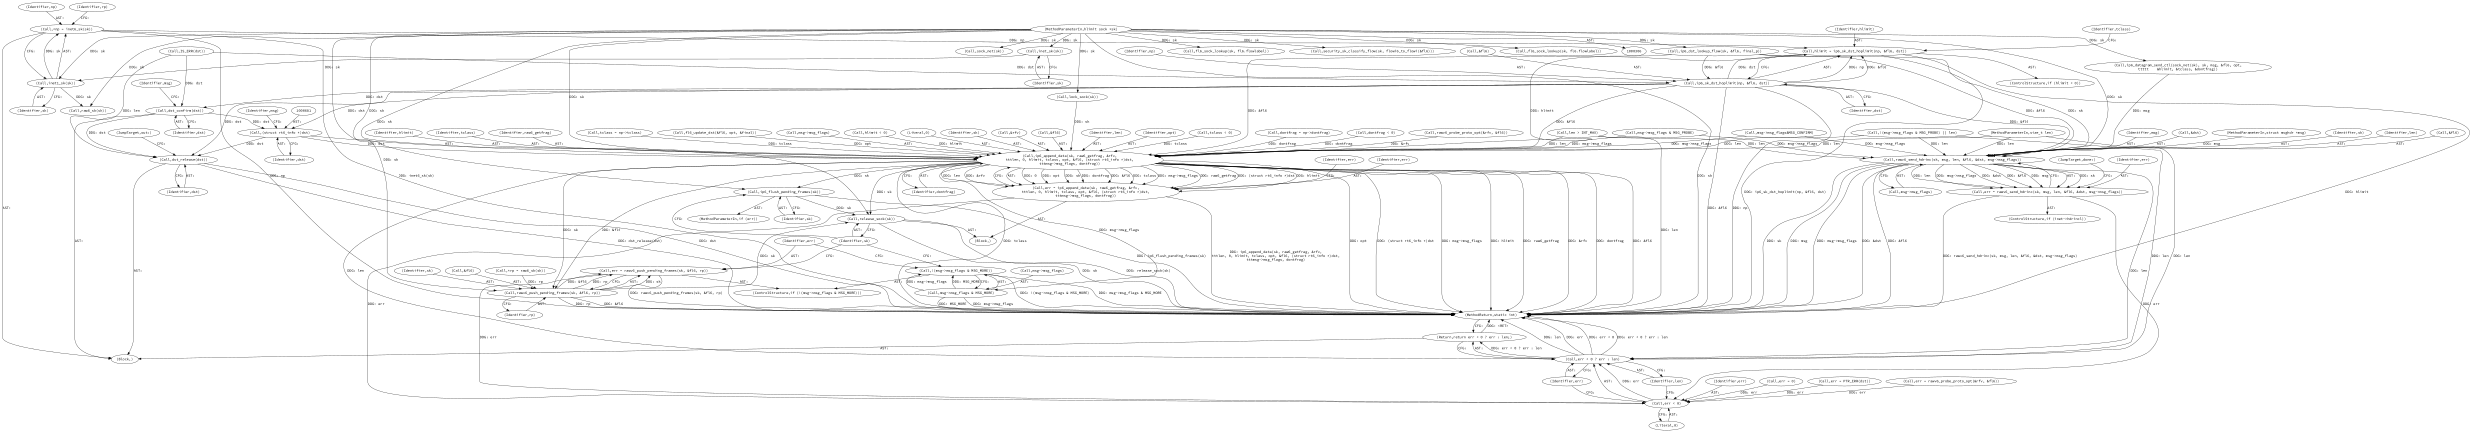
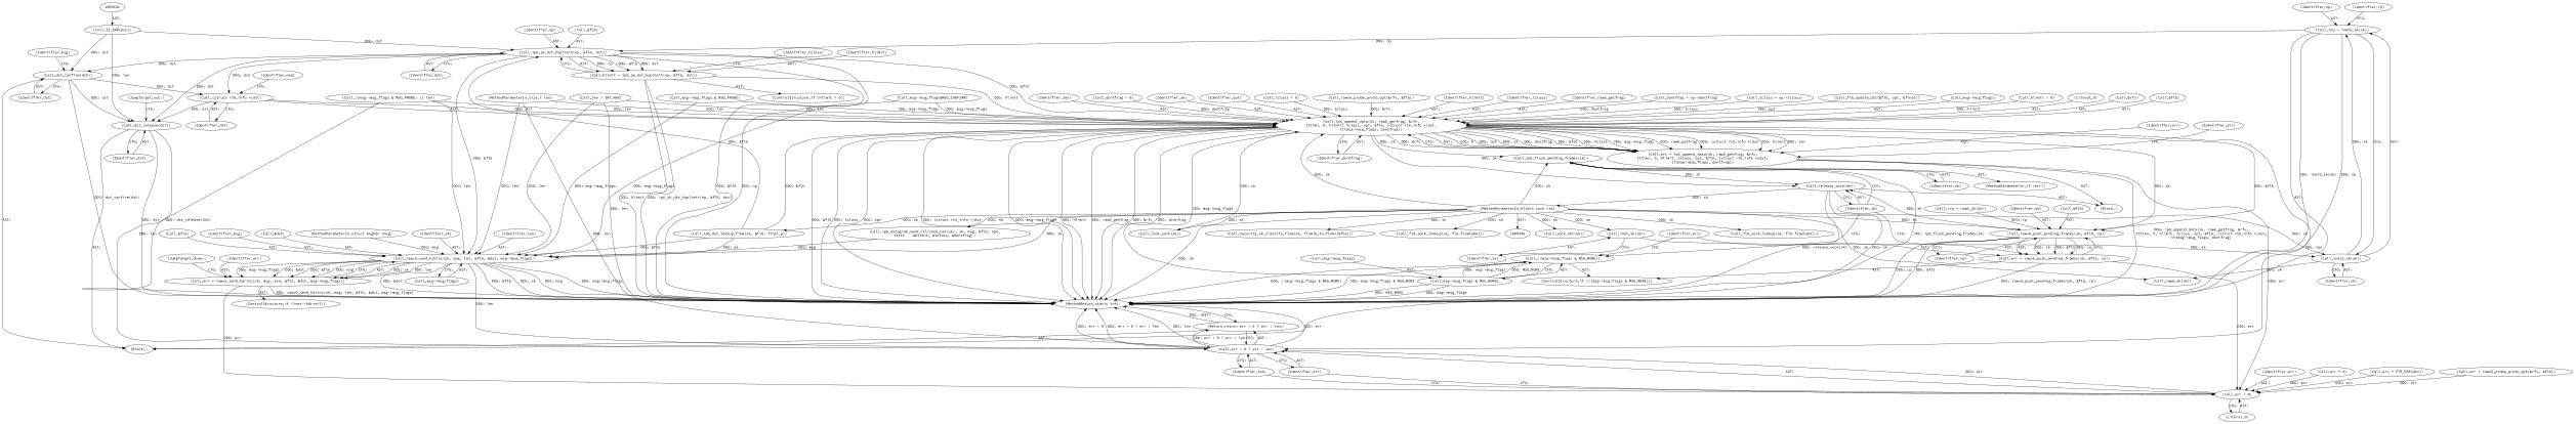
  digraph {
    fontname="Source Code Pro"
    node [fontname="Source Code Pro"]
    edge [fontname="Source Code Pro"]
    n1 [label="(Call,*np = inet6_sk(sk))"]
    n2 [label="(Call,inet1_sk(sk))"]
    n3 [label="(Call,ip6_sk_dst_hoplimit(np, &fl6, dst))"]
    n4 [label="(Block,)"]
    n5 [label="(MethodReturn,static int)"]
    n6 [label="(Call,raw6_sk(sk))"]
    n7 [label="(Identifier,sk)"]
    n8 [label="(Call,ip6_append_data(sk, raw6_getfrag, &rfv,\n\t\t\tlen, 0, hlimit, tclass, opt, &fl6, (struct rt6_info *)dst,\n\t\t\tmsg->msg_flags, dontfrag))"]
    n9 [label="(Call,rawv6_send_hdrinc(sk, msg, len, &fl6, &dst, msg->msg_flags))"]
    n10 [label="(Call,hlimit = ip6_sk_dst_hoplimit(np, &fl6, dst))"]
    n11 [label="(Call,(struct rt6_info *)dst)"]
    n12 [label="(Call,dst_release(dst))"]
    n13 [label="(Call,dst_confirm(dst))"]
    n14 [label="(Identifier,dst)"]
    n15 [label="(Return,return err < 0 ? err : len;)"]
    n16 [label="(Call,inet_sk(sk))"]
    n17 [label="(Identifier,sk)"]
    n18 [label="(MethodParameterIn,hlimit sock *sk)"]
    n19 [label="(Call,ip6_flush_pending_frames(sk))"]
    n20 [label="(Call,release_sock(sk))"]
    n21 [label="(Call,rawv6_push_pending_frames(sk, &fl6, rp))"]
    n22 [label="(Call,ip6_dst_lookup_flow(sk, &fl6, final_p))"]
    n23 [label="(Call,ip6_datagram_send_ctl(sock_net(sk), sk, msg, &fl6, opt,\n\t\t\t\t\t    &hlimit, &tclass, &dontfrag))"]
    n24 [label="(Call,sock_net(sk))"]
    n25 [label="(Call,lock_sock(sk))"]
    n26 [label="(Call,fl6_sock_lookup(sk, fl6.flowlabel))"]
    n27 [label="(Call,security_sk_classify_flow(sk, flowi6_to_flowi(&fl6)))"]
    n28 [label="(Call,fl6_sock_lookup(sk, fl6.flowlabel))"]
    n29 [label=1000306]
    n30 [label="(Call,err = ip6_append_data(sk, raw6_getfrag, &rfv,\n\t\t\tlen, 0, hlimit, tclass, opt, &fl6, (struct rt6_info *)dst,\n\t\t\tmsg->msg_flags, dontfrag))"]
    n31 [label="(Call,err < 0 ? err : len)"]
    n32 [label="(Call,msg->msg_flags & MSG_MORE)"]
    n33 [label="(Identifier,dontfrag)"]
    n34 [label="(Identifier,sk)"]
    n35 [label="(MethodParameterIn,if (err))"]
    n36 [label="(Block,)"]
    n37 [label="(Identifier,sk)"]
    n38 [label="(Call,err = rawv6_push_pending_frames(sk, &fl6, rp))"]
    n39 [label="(Identifier,rp)"]
    n40 [label="(Call,err = rawv6_send_hdrinc(sk, msg, len, &fl6, &dst, msg->msg_flags))"]
    n41 [label="(Call,msg->msg_flags)"]
    n42 [label="(ControlStructure,if (hlimit < 0))"]
    n43 [label="(Identifier,dst)"]
    n44 [label="(Identifier,dst)"]
    n45 [label="(Identifier,dst)"]
    n46 [label="(Call,err < 0)"]
    n47 [label="(Identifier,len)"]
    n48 [label="(Identifier,err)"]
    n49 [label="(Call,!(msg->msg_flags & MSG_MORE))"]
    n50 [label="(Literal,0)"]
    n51 [label="(ControlStructure,if (!(msg->msg_flags & MSG_MORE)))"]
    n52 [label="(ControlStructure,if (inet->hdrincl))"]
    n53 [label="(Identifier,np)"]
    n54 [label="(Call,len > INT_MAX)"]
    n55 [label="(Identifier,err)"]
    n56 [label="(Identifier,msg)"]
    n57 [label="(Identifier,sk)"]
    n58 [label="(Identifier,err)"]
    n59 [label="(Identifier,opt)"]
    n60 [label="(Call,tclass < 0)"]
    n61 [label="(Call,&fl6)"]
    n62 [label="(Call,rawv6_probe_proto_opt(&rfv, &fl6))"]
    n63 [label="(Call,&dst)"]
    n64 [label="(Identifier,hlimit)"]
    n65 [label="(Identifier,tclass)"]
    n66 [label="(Call,!(msg->msg_flags & MSG_PROBE) || len)"]
    n67 [label="(Identifier,tclass)"]
    n68 [label="(Identifier,raw6_getfrag)"]
    n69 [label="(JumpTarget,out:)"]
    n70 [label="(Call,dontfrag = np->dontfrag)"]
    n71 [label="(Call,*rp = raw6_sk(sk))"]
    n72 [label="(JumpTarget,done:)"]
    n73 [label="(Call,tclass = np->tclass)"]
    n74 [label="(Identifier,hlimit)"]
    n75 [label="(MethodParameterIn,struct msghdr *msg)"]
    n76 [label="(Call,fl6_update_dst(&fl6, opt, &final))"]
    n77 [label="(Call,IS_ERR(dst))"]
    n78 [label="(Identifier,sk)"]
    n79 [label="(Identifier,err)"]
    n80 [label="(Identifier,sk)"]
    n81 [label="(Call,msg->msg_flags)"]
    n82 [label="(Call,hlimit < 0)"]
    n83 [label="(Literal,0)"]
    n84 [label="(Call,err = 0)"]
    n85 [label="(MethodParameterIn,size_t len)"]
    n86 [label="(Call,msg->msg_flags & MSG_PROBE)"]
    n87 [label="(Identifier,np)"]
    n88 [label="(Identifier,len)"]
    n89 [label="(Call,&rfv)"]
    n90 [label="(Identifier,err)"]
    n91 [label="(Call,err = PTR_ERR(dst))"]
    n92 [label="(Call,msg->msg_flags)"]
    n93 [label="(Identifier,err)"]
    n94 [label="(Call,&fl6)"]
    n95 [label="(Identifier,msg)"]
    n96 [label="(Call,&fl6)"]
    n97 [label="(Identifier,len)"]
    n98 [label="(Call,msg->msg_flags&MSG_CONFIRM)"]
    n99 [label="(Identifier,rp)"]
    n100 [label="(Call,&fl6)"]
    n101 [label="(Identifier,msg)"]
    n102 [label="(Call,err = rawv6_probe_proto_opt(&rfv, &fl6))"]
    n103 [label="(Call,dontfrag < 0)"]
    1000681
    n1 -> n2 [label="CFG: "]
-   n1 -> n10 [label="DDG: np"]
+   n1 -> n3 [label="DDG: np"]
    n1 -> n4 [label="AST: "]
    n1 -> n5 [label="DDG: inet6_sk(sk)"]
    n1 -> n5 [label="DDG: np"]
    n2 -> n1 [label="AST: "]
    n2 -> n1 [label="DDG: sk"]
    n2 -> n6 [label="DDG: sk"]
    n2 -> n7 [label="CFG: "]
    n3 -> n5 [label="DDG: &fl6"]
    n3 -> n5 [label="DDG: np"]
    n3 -> n8 [label="DDG: &fl6"]
    n3 -> n9 [label="DDG: &fl6"]
    n3 -> n10 [label="AST: "]
    n3 -> n10 [label="DDG: np"]
    n3 -> n10 [label="DDG: &fl6"]
    n3 -> n10 [label="DDG: dst"]
    n3 -> n11 [label="DDG: dst"]
    n3 -> n12 [label="DDG: dst"]
    n3 -> n13 [label="DDG: dst"]
    n3 -> n14 [label="CFG: "]
    n5 -> n15 [label="CFG: "]
    n7 -> n2 [label="AST: "]
    n8 -> n5 [label="DDG: &fl6"]
    n8 -> n5 [label="DDG: tclass"]
    n8 -> n5 [label="DDG: opt"]
    n8 -> n5 [label="DDG: (struct rt6_info *)dst"]
    n8 -> n5 [label="DDG: msg->msg_flags"]
    n8 -> n5 [label="DDG: hlimit"]
    n8 -> n5 [label="DDG: raw6_getfrag"]
    n8 -> n5 [label="DDG: &rfv"]
    n8 -> n5 [label="DDG: dontfrag"]
    n8 -> n19 [label="DDG: sk"]
    n8 -> n20 [label="DDG: sk"]
    n8 -> n21 [label="DDG: sk"]
    n8 -> n21 [label="DDG: &fl6"]
    n8 -> n30 [label="AST: "]
    n8 -> n30 [label="DDG: 0"]
    n8 -> n30 [label="DDG: opt"]
    n8 -> n30 [label="DDG: sk"]
    n8 -> n30 [label="DDG: dontfrag"]
    n8 -> n30 [label="DDG: &fl6"]
    n8 -> n30 [label="DDG: tclass"]
    n8 -> n30 [label="DDG: msg->msg_flags"]
    n8 -> n30 [label="DDG: raw6_getfrag"]
    n8 -> n30 [label="DDG: (struct rt6_info *)dst"]
    n8 -> n30 [label="DDG: hlimit"]
    n8 -> n30 [label="DDG: len"]
    n8 -> n30 [label="DDG: &rfv"]
    n8 -> n31 [label="DDG: len"]
    n8 -> n32 [label="DDG: msg->msg_flags"]
    n8 -> n33 [label="CFG: "]
    n9 -> n5 [label="DDG: &fl6"]
    n9 -> n5 [label="DDG: sk"]
    n9 -> n5 [label="DDG: msg"]
    n9 -> n5 [label="DDG: msg->msg_flags"]
    n9 -> n5 [label="DDG: &dst"]
    n9 -> n31 [label="DDG: len"]
    n9 -> n40 [label="AST: "]
    n9 -> n40 [label="DDG: sk"]
    n9 -> n40 [label="DDG: len"]
    n9 -> n40 [label="DDG: msg->msg_flags"]
    n9 -> n40 [label="DDG: &dst"]
    n9 -> n40 [label="DDG: &fl6"]
    n9 -> n40 [label="DDG: msg"]
    n9 -> n41 [label="CFG: "]
    n10 -> n3 [label="CFG: "]
    n10 -> n5 [label="DDG: ip6_sk_dst_hoplimit(np, &fl6, dst)"]
    n10 -> n5 [label="DDG: hlimit"]
    n10 -> n8 [label="DDG: hlimit"]
    n10 -> n42 [label="AST: "]
    n11 -> n8 [label="AST: "]
    n11 -> n8 [label="DDG: dst"]
    n11 -> n12 [label="DDG: dst"]
    n11 -> n43 [label="CFG: "]
    n12 -> n4 [label="AST: "]
    n12 -> n5 [label="DDG: dst_release(dst)"]
    n12 -> n5 [label="DDG: dst"]
    n12 -> n44 [label="CFG: "]
    n13 -> n4 [label="AST: "]
+   n13 -> n5 [label="DDG: dst_confirm(dst)"]
    n13 -> n11 [label="DDG: dst"]
    n13 -> n12 [label="DDG: dst"]
    n13 -> n45 [label="CFG: "]
    n14 -> n3 [label="AST: "]
    n15 -> n4 [label="AST: "]
    n15 -> n5 [label="DDG: <RET>"]
    n15 -> n31 [label="CFG: "]
    n16 -> n2 [label="DDG: sk"]
    n16 -> n17 [label="CFG: "]
    n17 -> n16 [label="AST: "]
    n18 -> n2 [label="DDG: sk"]
    n18 -> n5 [label="DDG: sk"]
    n18 -> n6 [label="DDG: sk"]
    n18 -> n8 [label="DDG: sk"]
    n18 -> n9 [label="DDG: sk"]
    n18 -> n16 [label="DDG: sk"]
    n18 -> n19 [label="DDG: sk"]
-   n18 -> n20 [label="DDG: sk"]
+   n20 -> n18 [label="DDG: sk"]
    n18 -> n21 [label="DDG: sk"]
    n18 -> n22 [label="DDG: sk"]
    n18 -> n23 [label="DDG: sk"]
    n18 -> n24 [label="DDG: sk"]
    n18 -> n25 [label="DDG: sk"]
    n18 -> n26 [label="DDG: sk"]
    n18 -> n27 [label="DDG: sk"]
    n18 -> n28 [label="DDG: sk"]
    n18 -> n29 [label="AST: "]
    n19 -> n5 [label="DDG: ip6_flush_pending_frames(sk)"]
    n19 -> n20 [label="DDG: sk"]
    n19 -> n34 [label="CFG: "]
    n19 -> n35 [label="AST: "]
    n20 -> n5 [label="DDG: release_sock(sk)"]
    n20 -> n5 [label="DDG: sk"]
    n20 -> n36 [label="AST: "]
    n20 -> n37 [label="CFG: "]
    n21 -> n5 [label="DDG: rp"]
    n21 -> n5 [label="DDG: &fl6"]
    n21 -> n20 [label="DDG: sk"]
    n21 -> n38 [label="AST: "]
    n21 -> n38 [label="DDG: sk"]
    n21 -> n38 [label="DDG: &fl6"]
    n21 -> n38 [label="DDG: rp"]
    n21 -> n39 [label="CFG: "]
    n22 -> n3 [label="DDG: &fl6"]
    n22 -> n8 [label="DDG: &fl6"]
    n22 -> n9 [label="DDG: sk"]
    n22 -> n9 [label="DDG: &fl6"]
    n23 -> n9 [label="DDG: msg"]
    n25 -> n8 [label="DDG: sk"]
    n30 -> n5 [label="DDG: ip6_append_data(sk, raw6_getfrag, &rfv,\n\t\t\tlen, 0, hlimit, tclass, opt, &fl6, (struct rt6_info *)dst,\n\t\t\tmsg->msg_flags, dontfrag)"]
    n30 -> n8 [label="CFG: "]
    n30 -> n36 [label="AST: "]
    n30 -> n46 [label="DDG: err"]
    n31 -> n5 [label="DDG: err < 0"]
    n31 -> n5 [label="DDG: err < 0 ? err : len"]
    n31 -> n5 [label="DDG: len"]
    n31 -> n5 [label="DDG: err"]
    n31 -> n15 [label="AST: "]
    n31 -> n15 [label="DDG: err < 0 ? err : len"]
    n31 -> n47 [label="CFG: "]
    n31 -> n48 [label="CFG: "]
    n32 -> n5 [label="DDG: msg->msg_flags"]
    n32 -> n5 [label="DDG: MSG_MORE"]
    n32 -> n49 [label="AST: "]
    n32 -> n49 [label="DDG: msg->msg_flags"]
    n32 -> n49 [label="DDG: MSG_MORE"]
    n33 -> n8 [label="AST: "]
    n34 -> n19 [label="AST: "]
    n37 -> n19 [label="CFG: "]
    n37 -> n20 [label="AST: "]
    n37 -> n38 [label="CFG: "]
    n37 -> n49 [label="CFG: "]
    n38 -> n5 [label="DDG: rawv6_push_pending_frames(sk, &fl6, rp)"]
    n38 -> n21 [label="CFG: "]
    n38 -> n46 [label="DDG: err"]
    n38 -> n51 [label="AST: "]
    n39 -> n21 [label="AST: "]
    n40 -> n5 [label="DDG: rawv6_send_hdrinc(sk, msg, len, &fl6, &dst, msg->msg_flags)"]
    n40 -> n9 [label="CFG: "]
    n40 -> n46 [label="DDG: err"]
    n40 -> n52 [label="AST: "]
    n41 -> n9 [label="AST: "]
    n43 -> n11 [label="AST: "]
    n44 -> n12 [label="AST: "]
    n45 -> n13 [label="AST: "]
    n46 -> n31 [label="AST: "]
    n46 -> n31 [label="DDG: err"]
    n46 -> n50 [label="CFG: "]
    n47 -> n31 [label="AST: "]
    n47 -> n46 [label="CFG: "]
    n48 -> n31 [label="AST: "]
    n48 -> n46 [label="CFG: "]
    n49 -> n5 [label="DDG: !(msg->msg_flags & MSG_MORE)"]
    n49 -> n5 [label="DDG: msg->msg_flags & MSG_MORE"]
    n49 -> n32 [label="CFG: "]
    n49 -> n51 [label="AST: "]
    n50 -> n46 [label="AST: "]
    n53 -> n3 [label="AST: "]
    n54 -> n5 [label="DDG: len"]
    n54 -> n8 [label="DDG: len"]
    n54 -> n9 [label="DDG: len"]
    n55 -> n46 [label="AST: "]
    n56 -> n9 [label="AST: "]
    n57 -> n8 [label="AST: "]
    n58 -> n30 [label="AST: "]
    n59 -> n8 [label="AST: "]
    n60 -> n8 [label="DDG: tclass"]
    n61 -> n21 [label="AST: "]
    n62 -> n8 [label="DDG: &rfv"]
    n63 -> n9 [label="AST: "]
    n64 -> n8 [label="AST: "]
    n65 -> n10 [label="CFG: "]
    n66 -> n8 [label="DDG: len"]
    n66 -> n9 [label="DDG: len"]
    n66 -> n31 [label="DDG: len"]
    n67 -> n8 [label="AST: "]
    n68 -> n8 [label="AST: "]
    n69 -> n12 [label="CFG: "]
    n70 -> n8 [label="DDG: dontfrag"]
    n71 -> n21 [label="DDG: rp"]
    n72 -> n40 [label="CFG: "]
    n73 -> n8 [label="DDG: tclass"]
    n74 -> n10 [label="AST: "]
    n75 -> n9 [label="DDG: msg"]
    n76 -> n8 [label="DDG: opt"]
    n77 -> n3 [label="DDG: dst"]
    n77 -> n12 [label="DDG: len"]
    n77 -> n13 [label="DDG: dst"]
    n78 -> n9 [label="AST: "]
    n79 -> n38 [label="AST: "]
    n79 -> n49 [label="CFG: "]
    n80 -> n21 [label="AST: "]
    n81 -> n8 [label="AST: "]
    n82 -> n8 [label="DDG: hlimit"]
    n83 -> n8 [label="AST: "]
    n84 -> n46 [label="DDG: err"]
    n85 -> n8 [label="DDG: len"]
    n85 -> n9 [label="DDG: len"]
    n85 -> n31 [label="DDG: len"]
    n86 -> n8 [label="DDG: msg->msg_flags"]
    n86 -> n9 [label="DDG: msg->msg_flags"]
    n87 -> n1 [label="AST: "]
    n88 -> n9 [label="AST: "]
    n89 -> n8 [label="AST: "]
    n90 -> n40 [label="AST: "]
    n91 -> n46 [label="DDG: err"]
    n92 -> n32 [label="AST: "]
    n93 -> n30 [label="CFG: "]
    n94 -> n9 [label="AST: "]
    n95 -> n11 [label="CFG: "]
    n96 -> n8 [label="AST: "]
    n97 -> n8 [label="AST: "]
    n98 -> n8 [label="DDG: msg->msg_flags"]
    n98 -> n9 [label="DDG: msg->msg_flags"]
    n99 -> n1 [label="CFG: "]
    n100 -> n3 [label="AST: "]
    n101 -> n13 [label="CFG: "]
    n102 -> n46 [label="DDG: err"]
    n103 -> n8 [label="DDG: dontfrag"]
-   1000681 -> n11 [label="AST: "]
+   1000681 -> n77 [label="AST: "]
  }
